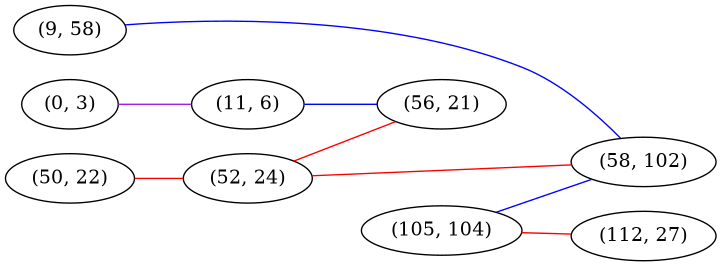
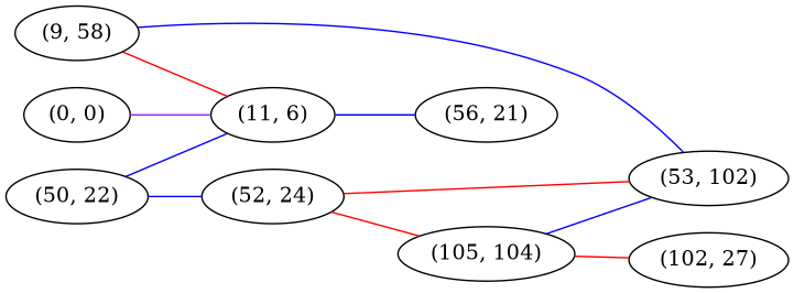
  graph {
    rankdir=LR
    edge [color=red weight=1]
    "(50, 22)"
    "(52, 24)"
    "(11, 6)"
-   "(53, 102)" [label="(58, 102)"]
+   "(53, 102)"
    "(56, 21)"
    n6 [label="(9, 58)"]
    "(105, 104)"
-   "(102, 27)" [label="(112, 27)"]
-   "(0, 0)" [label="(0, 3)"]
-   "(50, 22)" -- "(52, 24)"
+   "(102, 27)"
+   "(0, 0)"
+   "(50, 22)" -- "(52, 24)" [color=blue]
+   "(50, 22)" -- "(11, 6)" [color=blue weight=3]
    "(52, 24)" -- "(53, 102)"
-   "(52, 24)" -- "(56, 21)"
+   "(52, 24)" -- "(105, 104)"
    "(11, 6)" -- "(56, 21)" [color=blue weight=3]
+   n6 -- "(11, 6)"
    n6 -- "(53, 102)" [color=blue weight=3]
    "(105, 104)" -- "(53, 102)" [color=blue weight=3]
    "(105, 104)" -- "(102, 27)"
    "(0, 0)" -- "(11, 6)" [color=purple weight=4]
  }
